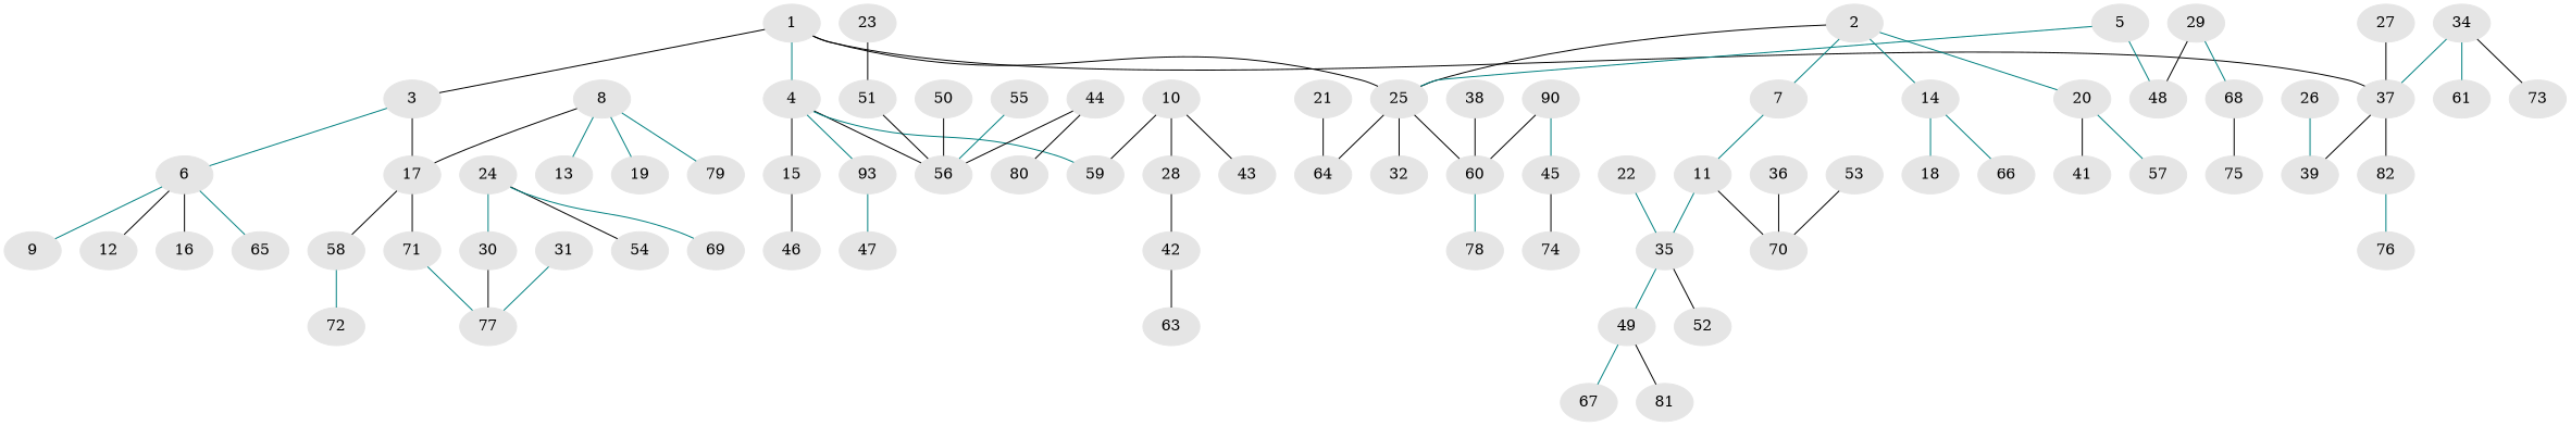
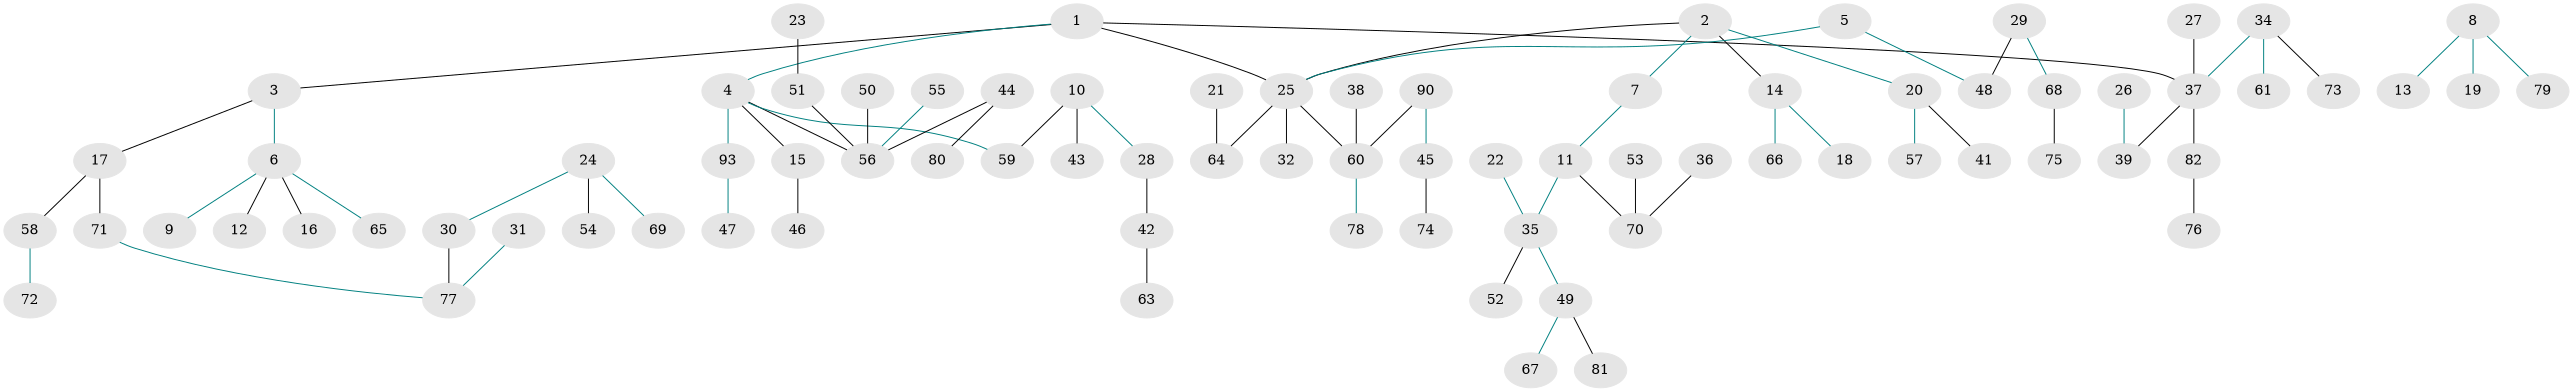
  graph {
    node [color=gray90 style=filled]
    edge [color=black weight=1.0]
    1
    3
    4
    25
    37
    6
    17
    15
    n9 [label=93]
    56
    59
    64
    32
    60
    39
    n16 [label=82]
    2
    7
    14
    20
    11
    18
    66
    41
    57
    9
    12
    16
    65
    58
    71
    46
    47
    5
    48
    35
    70
    8
    13
    19
    79
    10
    28
    43
    42
    49
    52
    72
    77
    21
    22
    23
    51
    24
    30
    54
    69
    78
    26
    27
    63
    29
    68
    75
    31
    34
    61
    73
    67
    81
    36
    76
    38
    n74 [label=90]
    45
    74
    44
    80
    50
    53
    55
    1 -- 3
    1 -- 4 [color=teal]
    1 -- 25
    1 -- 37
    3 -- 6 [color=teal]
    3 -- 17
    4 -- 15
    4 -- n9 [color=teal]
    4 -- 56
    4 -- 59 [color=teal]
    25 -- 64
    25 -- 32
    25 -- 60
    37 -- 39
    37 -- n16
    6 -- 9 [color=teal]
    6 -- 12
    6 -- 16
    6 -- 65 [color=teal]
    17 -- 58
    17 -- 71
    15 -- 46
    n9 -- 47 [color=teal]
    60 -- 78 [color=teal]
-   n16 -- 76 [color=teal]
+   n16 -- 76
    2 -- 25
    2 -- 7 [color=teal]
-   2 -- 14 [color=teal]
+   2 -- 14
    2 -- 20 [color=teal]
    7 -- 11 [color=teal]
    14 -- 18 [color=teal]
    14 -- 66 [color=teal]
    20 -- 41
    20 -- 57 [color=teal]
    11 -- 35 [color=teal]
    11 -- 70
    58 -- 72 [color=teal]
    71 -- 77 [color=teal]
    5 -- 25 [color=teal]
    5 -- 48 [color=teal]
    35 -- 49 [color=teal]
    35 -- 52
-   8 -- 17
    8 -- 13 [color=teal]
    8 -- 19 [color=teal]
    8 -- 79 [color=teal]
    10 -- 59
-   10 -- 28
+   10 -- 28 [color=teal]
    10 -- 43
    28 -- 42
    42 -- 63
    49 -- 67 [color=teal]
    49 -- 81
    21 -- 64
    22 -- 35 [color=teal]
    23 -- 51
    51 -- 56
    24 -- 30 [color=teal]
    24 -- 54
    24 -- 69 [color=teal]
    30 -- 77
    26 -- 39 [color=teal]
    27 -- 37
    29 -- 48
    29 -- 68 [color=teal]
    68 -- 75
    31 -- 77 [color=teal]
    34 -- 37 [color=teal]
    34 -- 61 [color=teal]
    34 -- 73
    36 -- 70
    38 -- 60
    n74 -- 60
    n74 -- 45 [color=teal]
    45 -- 74
    44 -- 56
    44 -- 80
    50 -- 56
    53 -- 70
    55 -- 56 [color=teal]
  }
